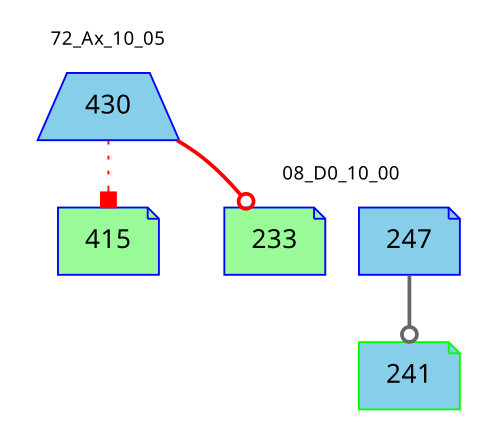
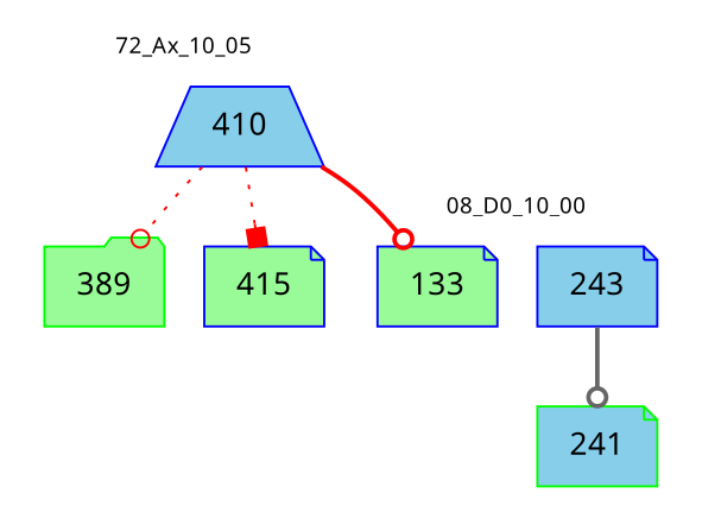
  digraph {
    fontname="Noto Sans"
    node [color=blue fillcolor=skyblue fontname="Noto Sans" shape=note style=filled]
    edge [arrowhead=odot color=red fontname="Noto Sans" style=dotted]
-   n1 [label=430 shape=trapezium]
+   n1 [label=410 shape=trapezium]
+   n2 [color=green fillcolor=palegreen label=389 shape=folder]
    n3 [fillcolor=palegreen label=415]
-   n4 [label=247]
-   n5 [fillcolor=palegreen label=233]
+   n4 [label=243]
+   n5 [fillcolor=palegreen label=133]
    n6 [color=green label=241]
    subgraph cluster_1 {
      color=white
      fontsize=10
      label="72_Ax_10_05"
      n1
+     n2
      n3
    }
    subgraph cluster_2 {
      color=white
      fontsize=10
      label="08_D0_10_00"
      n4
      n5
      n6
    }
+   n1 -> n2
    n1 -> n3 [arrowhead=box]
    n1 -> n5 [style=bold]
    n4 -> n6 [color=gray40 style=bold]
  }
